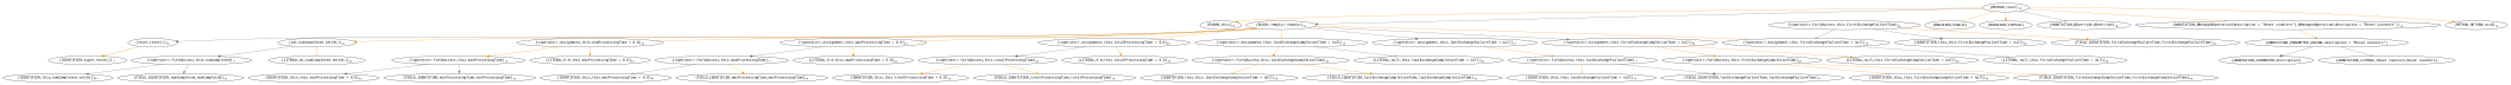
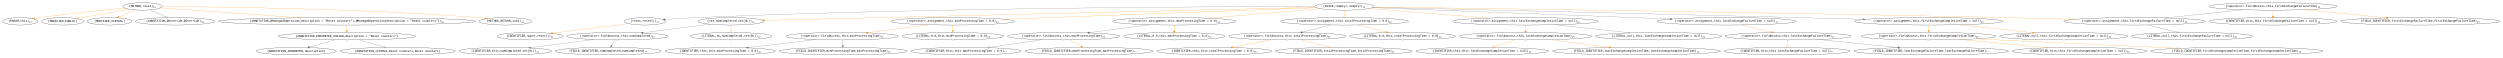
  digraph {
    fontname="Liberation Mono"
    node [fontname="Liberation Mono"]
    edge [arrowhead=odot color=darkorange fontname="Liberation Mono"]
    n1 [label=<(METHOD,reset)<SUB>38</SUB>>]
    n2 [label=<(PARAM,this)<SUB>38</SUB>>]
    n3 [label=<(BLOCK,&lt;empty&gt;,&lt;empty&gt;)<SUB>40</SUB>>]
    n4 [label=<(MODIFIER,PUBLIC)>]
    n5 [label=<(MODIFIER,VIRTUAL)>]
    n6 [label=<(ANNOTATION,@Override,@Override)<SUB>38</SUB>>]
    n7 [label=<(ANNOTATION,@ManagedOperation(description = &quot;Reset counters&quot;),@ManagedOperation(description = &quot;Reset counters&quot;))<SUB>39</SUB>>]
    n8 [label=<(METHOD_RETURN,void)<SUB>40</SUB>>]
    n9 [label=<(reset,reset())<SUB>45</SUB>>]
    n10 [label=<(set,numCompleted.set(0L))<SUB>42</SUB>>]
    n11 [label=<(&lt;operator&gt;.assignment,this.minProcessingTime = 0.0)<SUB>43</SUB>>]
    n12 [label=<(&lt;operator&gt;.assignment,this.maxProcessingTime = 0.0)<SUB>44</SUB>>]
    n13 [label=<(&lt;operator&gt;.assignment,this.totalProcessingTime = 0.0)<SUB>45</SUB>>]
    n14 [label=<(&lt;operator&gt;.assignment,this.lastExchangeCompletionTime = null)<SUB>46</SUB>>]
    n15 [label=<(&lt;operator&gt;.assignment,this.lastExchangeFailureTime = null)<SUB>47</SUB>>]
    n16 [label=<(&lt;operator&gt;.assignment,this.firstExchangeCompletionTime = null)<SUB>48</SUB>>]
    n17 [label=<(&lt;operator&gt;.assignment,this.firstExchangeFailureTime = null)<SUB>49</SUB>>]
    n18 [label=<(ANNOTATION_PARAMETER_ASSIGN,description = &quot;Reset counters&quot;)>]
    n19 [label=<(IDENTIFIER,super,reset())<SUB>41</SUB>>]
    n20 [label=<(&lt;operator&gt;.fieldAccess,this.numCompleted)<SUB>42</SUB>>]
    n21 [label=<(LITERAL,0L,numCompleted.set(0L))<SUB>42</SUB>>]
    n22 [label=<(&lt;operator&gt;.fieldAccess,this.minProcessingTime)<SUB>43</SUB>>]
    n23 [label=<(LITERAL,0.0,this.minProcessingTime = 0.0)<SUB>43</SUB>>]
    n24 [label=<(&lt;operator&gt;.fieldAccess,this.maxProcessingTime)<SUB>44</SUB>>]
    n25 [label=<(LITERAL,0.0,this.maxProcessingTime = 0.0)<SUB>44</SUB>>]
    n26 [label=<(&lt;operator&gt;.fieldAccess,this.totalProcessingTime)<SUB>45</SUB>>]
    n27 [label=<(LITERAL,0.0,this.totalProcessingTime = 0.0)<SUB>45</SUB>>]
    n28 [label=<(&lt;operator&gt;.fieldAccess,this.lastExchangeCompletionTime)<SUB>46</SUB>>]
    n29 [label=<(LITERAL,null,this.lastExchangeCompletionTime = null)<SUB>46</SUB>>]
    n30 [label=<(&lt;operator&gt;.fieldAccess,this.lastExchangeFailureTime)<SUB>17</SUB>>]
    n31 [label=<(&lt;operator&gt;.fieldAccess,this.firstExchangeCompletionTime)<SUB>48</SUB>>]
    n32 [label=<(LITERAL,null,this.firstExchangeCompletionTime = null)<SUB>48</SUB>>]
    n33 [label=<(LITERAL,null,this.firstExchangeFailureTime = null)<SUB>49</SUB>>]
    n34 [label=<(IDENTIFIER,this,numCompleted.set(0L))<SUB>42</SUB>>]
    n35 [label=<(FIELD_IDENTIFIER,numCompleted,numCompleted)<SUB>42</SUB>>]
    n36 [label=<(IDENTIFIER,this,this.minProcessingTime = 0.0)<SUB>43</SUB>>]
    n37 [label=<(FIELD_IDENTIFIER,minProcessingTime,minProcessingTime)<SUB>43</SUB>>]
    n38 [label=<(IDENTIFIER,this,this.maxProcessingTime = 0.0)<SUB>44</SUB>>]
    n39 [label=<(FIELD_IDENTIFIER,maxProcessingTime,maxProcessingTime)<SUB>44</SUB>>]
    n40 [label=<(IDENTIFIER,this,this.totalProcessingTime = 0.0)<SUB>45</SUB>>]
    n41 [label=<(FIELD_IDENTIFIER,totalProcessingTime,totalProcessingTime)<SUB>45</SUB>>]
    n42 [label=<(IDENTIFIER,this,this.lastExchangeCompletionTime = null)<SUB>46</SUB>>]
    n43 [label=<(FIELD_IDENTIFIER,lastExchangeCompletionTime,lastExchangeCompletionTime)<SUB>46</SUB>>]
    n44 [label=<(IDENTIFIER,this,this.lastExchangeFailureTime = null)<SUB>47</SUB>>]
    n45 [label=<(FIELD_IDENTIFIER,lastExchangeFailureTime,lastExchangeFailureTime)<SUB>47</SUB>>]
    n46 [label=<(IDENTIFIER,this,this.firstExchangeCompletionTime = null)<SUB>48</SUB>>]
    n47 [label=<(FIELD_IDENTIFIER,firstExchangeCompletionTime,firstExchangeCompletionTime)<SUB>48</SUB>>]
    n48 [label=<(&lt;operator&gt;.fieldAccess,this.firstExchangeFailureTime)<SUB>49</SUB>>]
    n49 [label=<(IDENTIFIER,this,this.firstExchangeFailureTime = null)<SUB>49</SUB>>]
    n50 [label=<(FIELD_IDENTIFIER,firstExchangeFailureTime,firstExchangeFailureTime)<SUB>49</SUB>>]
    n51 [label=<(ANNOTATION_PARAMETER,description)>]
    n52 [label=<(ANNOTATION_LITERAL,Reset counters,Reset counters)>]
    n1 -> n2 [arrowhead=normal]
-   n1 -> n3 [arrowhead=normal color=gray40]
    n1 -> n4
    n1 -> n5 [arrowhead=normal]
    n1 -> n6 [color=gray40]
    n1 -> n7
    n1 -> n8 [arrowhead=normal]
    n3 -> n9 [arrowhead=dot color=gray40]
    n3 -> n10 [arrowhead=dot]
    n3 -> n11
    n3 -> n12
    n3 -> n13
    n3 -> n14
    n3 -> n15 [arrowhead=dot color=gray40]
    n3 -> n16 [arrowhead=normal color=gray40]
    n3 -> n17
    n7 -> n18 [arrowhead=normal]
    n9 -> n19 [arrowhead=dot]
    n10 -> n20 [arrowhead=dot color=gray40]
    n10 -> n21
    n11 -> n22 [arrowhead=dot]
    n11 -> n23 [arrowhead=normal]
    n12 -> n24 [arrowhead=dot color=gray40]
    n12 -> n25 [arrowhead=dot]
    n13 -> n26 [arrowhead=dot color=gray40]
    n13 -> n27 [arrowhead=normal]
    n14 -> n28 [arrowhead=dot]
    n14 -> n29 [color=gray40]
    n15 -> n30 [arrowhead=normal]
    n16 -> n31 [arrowhead=normal]
    n16 -> n32 [arrowhead=normal]
    n17 -> n33 [color=gray40]
    n18 -> n51 [arrowhead=dot color=gray40]
    n18 -> n52 [color=gray40]
    n20 -> n34 [arrowhead=normal color=gray40]
    n20 -> n35 [arrowhead=normal color=gray40]
    n22 -> n36 [arrowhead=normal color=gray40]
    n22 -> n37 [arrowhead=normal color=gray40]
    n24 -> n38 [color=gray40]
    n24 -> n39 [arrowhead=normal]
    n26 -> n40 [arrowhead=dot]
    n26 -> n41
    n28 -> n42
    n28 -> n43 [arrowhead=dot]
    n30 -> n44
    n30 -> n45 [arrowhead=dot color=gray40]
    n31 -> n46
    n31 -> n47
    n48 -> n17 [color=gray40]
-   n48 -> n49 [arrowhead=dot color=gray40]
+   n48 -> n49 [arrowhead=dot]
    n48 -> n50 [arrowhead=dot]
  }
